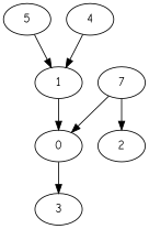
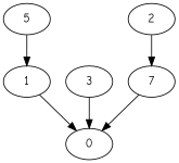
  digraph {
    fontname="Comic Neue"
    node [Processor=1 Start=0 Weight=68 fontname="Comic Neue"]
    edge [Weight=6 fontname="Comic Neue"]
    0 [Processor=3 Start=145 Weight=26]
    2 [Processor=3 Start=77]
    1 [Start=102 Weight=34]
    5 [Start=34]
    3 [Processor=0 Start=51 Weight=85]
    7 [Weight=34]
-   4 [Processor=0 Weight=51]
    1 -> 0 [Weight=9]
    5 -> 1
-   0 -> 3
+   3 -> 0
    7 -> 0 [Weight=5]
-   7 -> 2 [Weight=10]
-   4 -> 1 [Weight=2]
+   2 -> 7 [Weight=10]
  }
